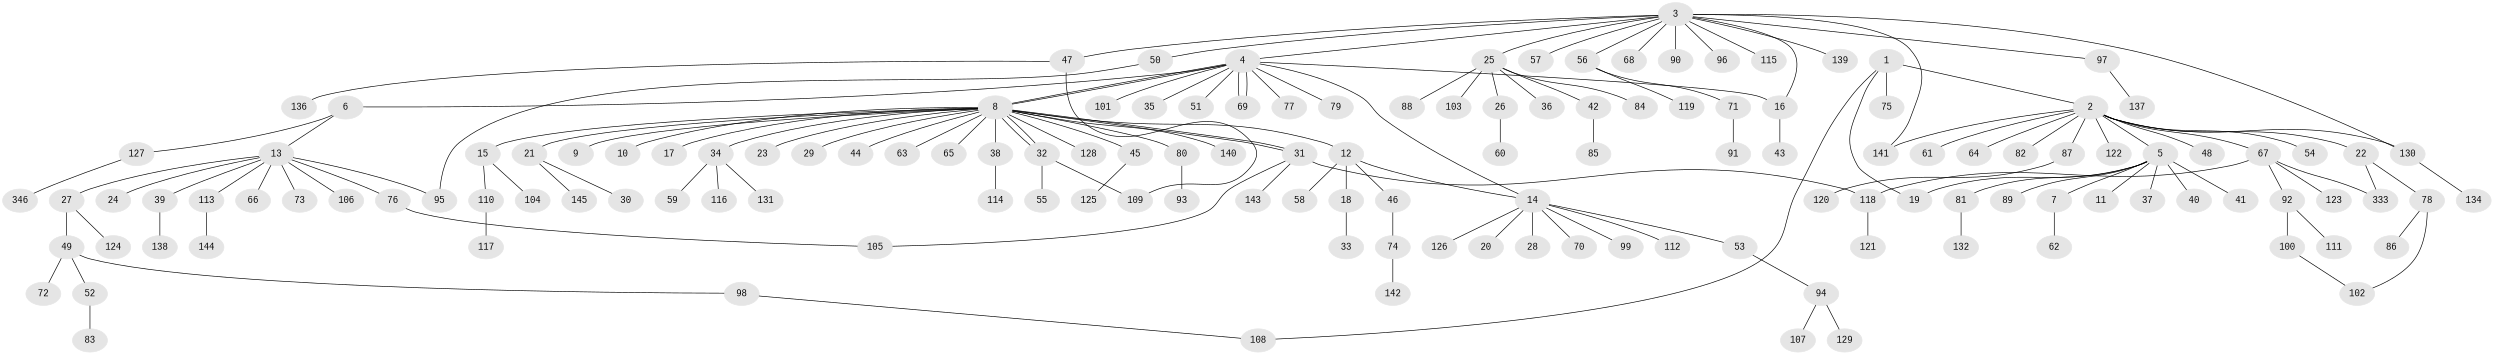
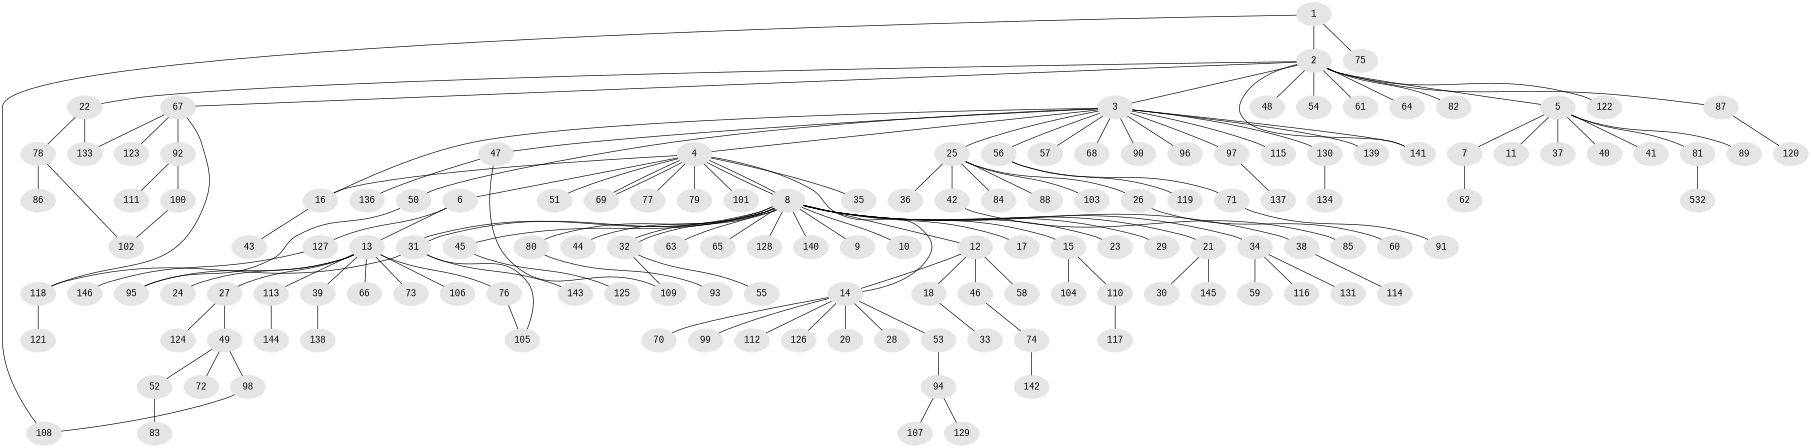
  graph {
    fontname="Liberation Mono"
    node [color=gray90 fontname="Liberation Mono" style=filled]
    edge [fontname="Liberation Mono"]
    1
    2
-   19
    75
    108
    3
    5
    22
    48
    54
    61
    64
    67
    82
    87
    122
    141
    4
    16
    25
    47
    50
    56
    57
    68
    90
    96
    97
    115
    130
    139
    7
    11
    37
    40
    41
    81
    89
    78
-   133 [label=333]
+   133
    118
    92
    123
    120
    6
    8
    14
    35
    51
    69
    77
    79
    101
    43
    26
    36
    42
    84
    88
    103
    109
    136
    95
    71
    119
    137
    134
    13
    127
    9
    10
    12
    15
    17
    21
    23
    29
    31
    32
    34
    38
    44
    45
    63
    65
    80
    128
    140
    20
    28
    53
    70
    99
    112
    126
    62
-   132
+   132 [label=532]
    24
    27
    39
    66
    73
    76
    106
    113
-   146 [label=346]
+   146
    18
    46
    58
    104
    110
    30
    145
    105
    143
    55
    59
    116
    131
    114
    125
    93
    33
    74
    49
    124
    138
    144
    94
    117
    86
    102
    60
    85
    52
    72
    98
    121
    142
    83
    107
    129
    91
    100
    111
    1 -- 2
-   1 -- 19
    1 -- 75
    1 -- 108
-   2 -- 130
+   2 -- 3
    2 -- 5
    2 -- 22
    2 -- 48
    2 -- 54
    2 -- 61
    2 -- 64
    2 -- 67
    2 -- 82
    2 -- 87
    2 -- 122
    2 -- 141
    3 -- 141
    3 -- 4
    3 -- 16
    3 -- 25
    3 -- 47
    3 -- 50
    3 -- 56
    3 -- 57
    3 -- 68
    3 -- 90
    3 -- 96
    3 -- 97
    3 -- 115
    3 -- 130
    3 -- 139
-   5 -- 19
    5 -- 7
    5 -- 11
    5 -- 37
    5 -- 40
    5 -- 41
    5 -- 81
    5 -- 89
    22 -- 78
    22 -- 133
    67 -- 133
    67 -- 118
    67 -- 92
    67 -- 123
    87 -- 120
    4 -- 16
    4 -- 6
    4 -- 8
    4 -- 8
    4 -- 14
    4 -- 35
    4 -- 51
    4 -- 69
    4 -- 69
    4 -- 77
    4 -- 79
    4 -- 101
    16 -- 43
    25 -- 26
    25 -- 36
    25 -- 42
    25 -- 84
    25 -- 88
    25 -- 103
    47 -- 109
    47 -- 136
    50 -- 95
    56 -- 71
    56 -- 119
    97 -- 137
    130 -- 134
    7 -- 62
    81 -- 132
    78 -- 86
    78 -- 102
    118 -- 121
    92 -- 100
    92 -- 111
    6 -- 13
    6 -- 127
    8 -- 9
    8 -- 10
    8 -- 12
    8 -- 15
    8 -- 17
    8 -- 21
    8 -- 23
    8 -- 29
    8 -- 31
    8 -- 31
    8 -- 32
    8 -- 32
    8 -- 34
    8 -- 38
    8 -- 44
    8 -- 45
    8 -- 63
    8 -- 65
    8 -- 80
    8 -- 128
    8 -- 140
    14 -- 20
    14 -- 28
    14 -- 53
    14 -- 70
    14 -- 99
    14 -- 112
    14 -- 126
    26 -- 60
    42 -- 85
    71 -- 91
    13 -- 95
    13 -- 24
    13 -- 27
    13 -- 39
    13 -- 66
    13 -- 73
    13 -- 76
    13 -- 106
    13 -- 113
    127 -- 146
    12 -- 14
    12 -- 18
    12 -- 46
    12 -- 58
    15 -- 104
    15 -- 110
    21 -- 30
    21 -- 145
    31 -- 118
    31 -- 105
    31 -- 143
    32 -- 109
    32 -- 55
    34 -- 59
    34 -- 116
    34 -- 131
    38 -- 114
    45 -- 125
    80 -- 93
    53 -- 94
    27 -- 49
    27 -- 124
    39 -- 138
    76 -- 105
    113 -- 144
    18 -- 33
    46 -- 74
    110 -- 117
    74 -- 142
    49 -- 52
    49 -- 72
    49 -- 98
    94 -- 107
    94 -- 129
    52 -- 83
    98 -- 108
    100 -- 102
  }
